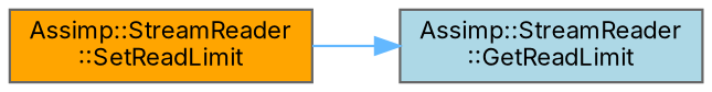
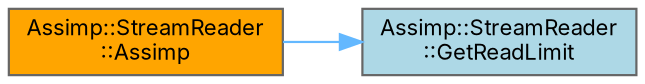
  digraph {
    rankdir=LR
    fontname=Inter
    node [fontname=Inter fontsize=10 shape=box style=filled]
-   n1 [color=gray40 fillcolor=orange fontcolor=black height=0.2 label="Assimp::StreamReader\l::SetReadLimit" width=0.4]
+   n1 [color=gray40 fillcolor=orange fontcolor=black height=0.2 label="Assimp::StreamReader\l::Assimp" width=0.4]
    n2 [color=grey40 fillcolor=lightblue height=0.2 label="Assimp::StreamReader\l::GetReadLimit" width=0.4]
    n1 -> n2 [color=steelblue1 fontname=Inter fontsize=10 labelfontname=Helvetica labelfontsize=10 style=solid]
  }
